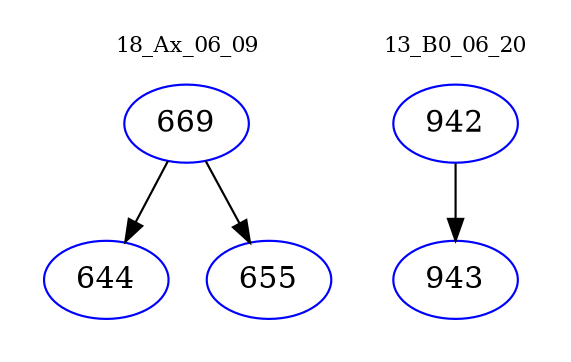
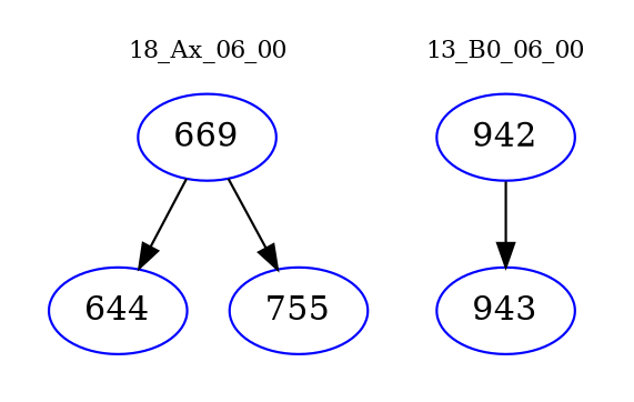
  digraph {
    node [color=blue]
    edge [color=black]
    n1 [label=669]
    n2 [label=644]
-   n3 [label=655]
+   n3 [label=755]
    n4 [label=942]
    n5 [label=943]
    subgraph cluster_1 {
      color=white
      fontsize=10
-     label="18_Ax_06_09"
+     label="18_Ax_06_00"
      n1
      n2
      n3
    }
    subgraph cluster_2 {
      color=white
      fontsize=10
-     label="13_B0_06_20"
+     label="13_B0_06_00"
      n4
      n5
    }
    n1 -> n2
    n1 -> n3
    n4 -> n5
  }
